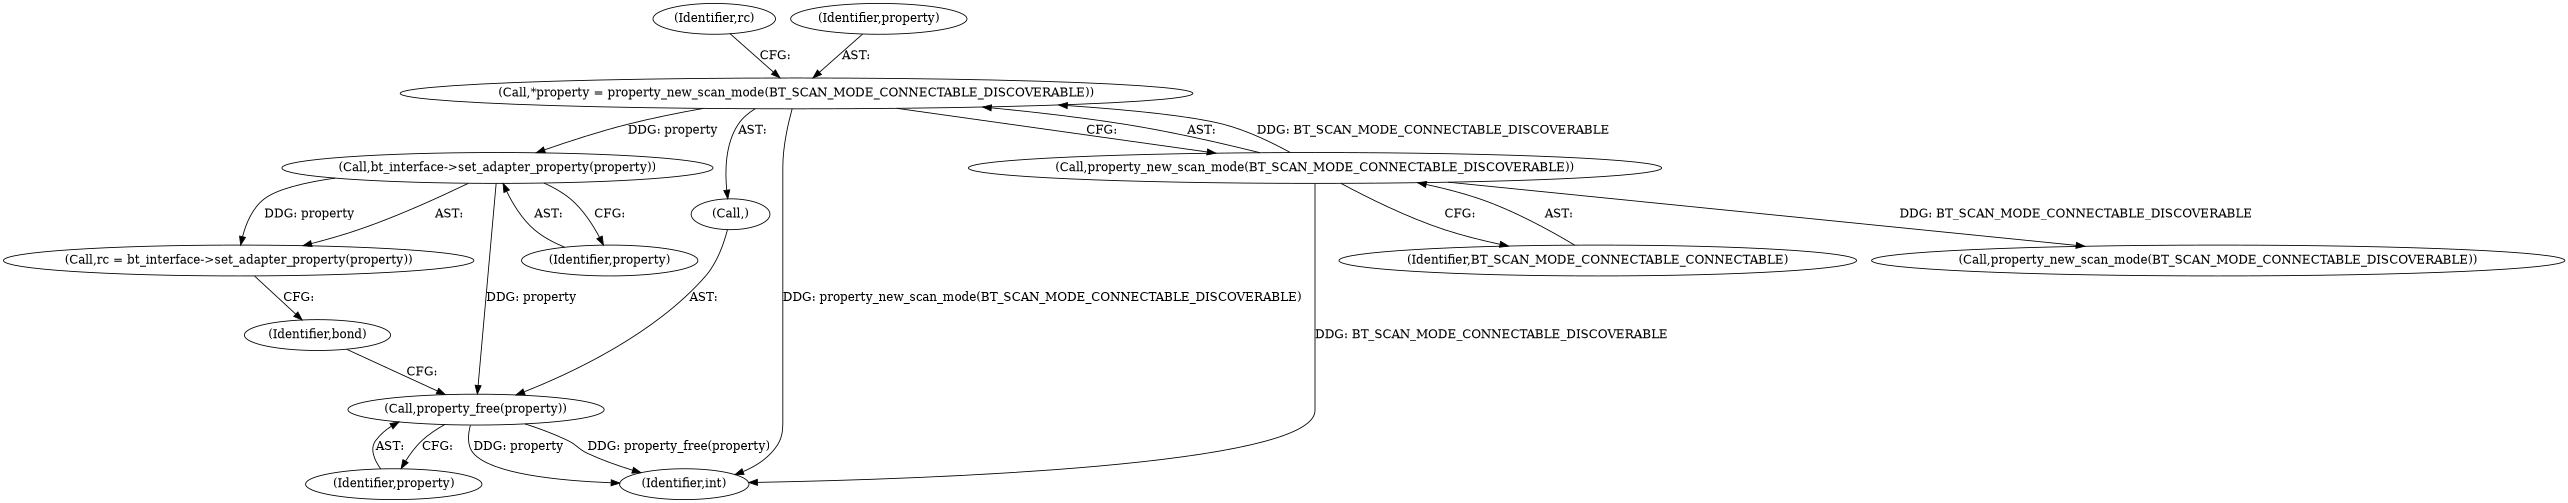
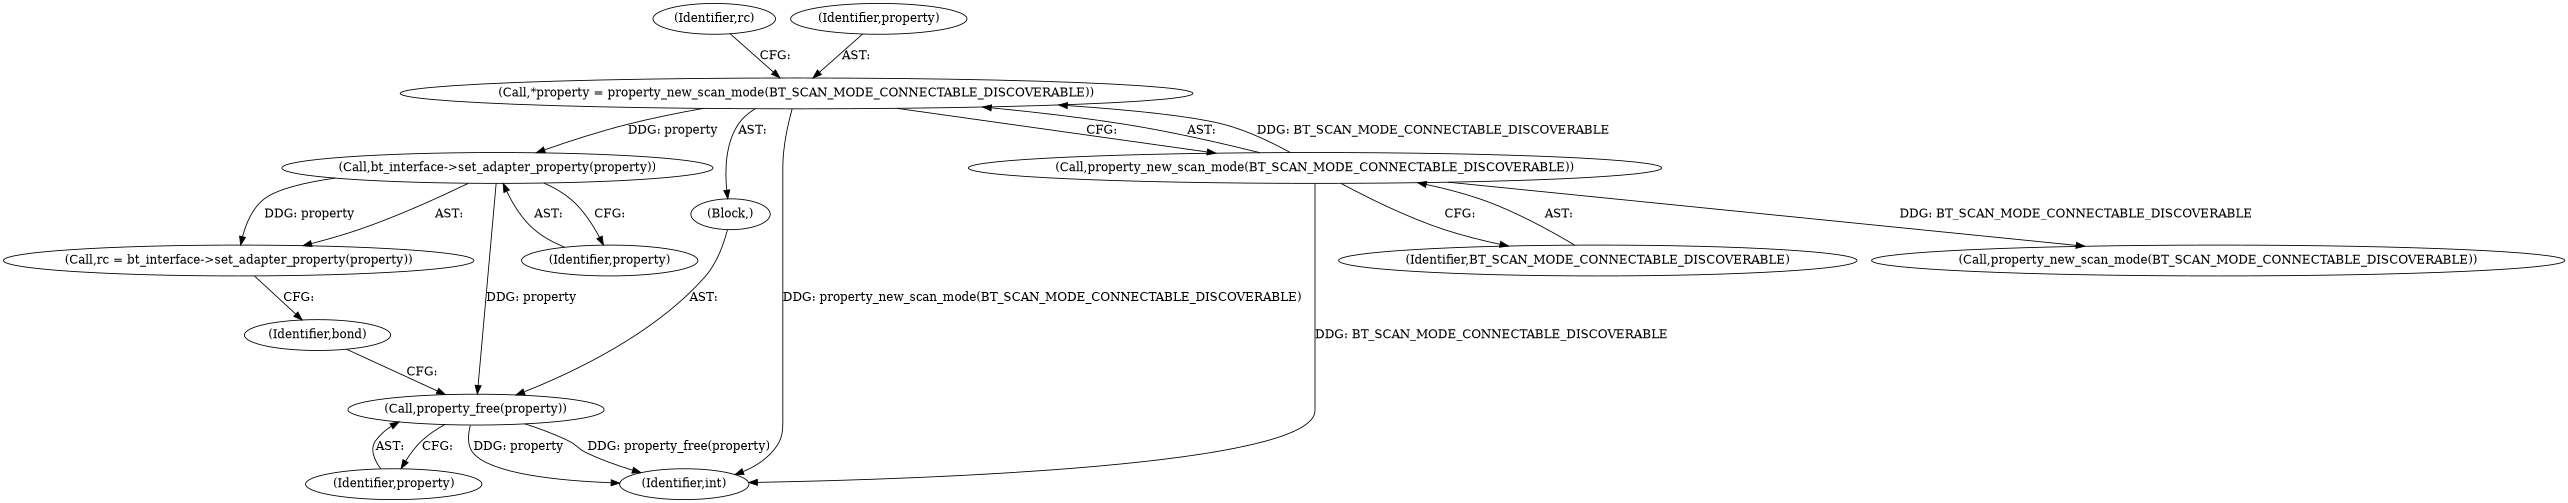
  digraph {
    n1 [label="(Call,property_free(property))"]
    n2 [label="(Identifier,int)"]
    n3 [label="(Identifier,property)"]
-   n4 [label="(Call,)"]
+   n4 [label="(Block,)"]
    n5 [label="(Call,bt_interface->set_adapter_property(property))"]
    n6 [label="(Identifier,property)"]
    n7 [label="(Call,rc = bt_interface->set_adapter_property(property))"]
    n8 [label="(Identifier,bond)"]
    n9 [label="(Call,*property = property_new_scan_mode(BT_SCAN_MODE_CONNECTABLE_DISCOVERABLE))"]
    n10 [label="(Call,property_new_scan_mode(BT_SCAN_MODE_CONNECTABLE_DISCOVERABLE))"]
    n11 [label="(Call,property_new_scan_mode(BT_SCAN_MODE_CONNECTABLE_DISCOVERABLE))"]
-   n12 [label="(Identifier,BT_SCAN_MODE_CONNECTABLE_CONNECTABLE)"]
+   n12 [label="(Identifier,BT_SCAN_MODE_CONNECTABLE_DISCOVERABLE)"]
    n13 [label="(Identifier,rc)"]
    n14 [label="(Identifier,property)"]
    n1 -> n2 [label="DDG: property_free(property)"]
    n1 -> n2 [label="DDG: property"]
    n1 -> n3 [label="CFG: "]
    n3 -> n1 [label="AST: "]
    n4 -> n1 [label="AST: "]
    n5 -> n1 [label="DDG: property"]
    n5 -> n6 [label="CFG: "]
    n5 -> n7 [label="AST: "]
    n5 -> n7 [label="DDG: property"]
    n6 -> n5 [label="AST: "]
    n7 -> n8 [label="CFG: "]
    n8 -> n1 [label="CFG: "]
    n9 -> n2 [label="DDG: property_new_scan_mode(BT_SCAN_MODE_CONNECTABLE_DISCOVERABLE)"]
    n9 -> n4 [label="AST: "]
    n9 -> n5 [label="DDG: property"]
    n9 -> n10 [label="CFG: "]
    n10 -> n2 [label="DDG: BT_SCAN_MODE_CONNECTABLE_DISCOVERABLE"]
    n10 -> n9 [label="AST: "]
    n10 -> n9 [label="DDG: BT_SCAN_MODE_CONNECTABLE_DISCOVERABLE"]
    n10 -> n11 [label="DDG: BT_SCAN_MODE_CONNECTABLE_DISCOVERABLE"]
    n10 -> n12 [label="CFG: "]
    n12 -> n10 [label="AST: "]
    n13 -> n9 [label="CFG: "]
    n14 -> n9 [label="AST: "]
  }
